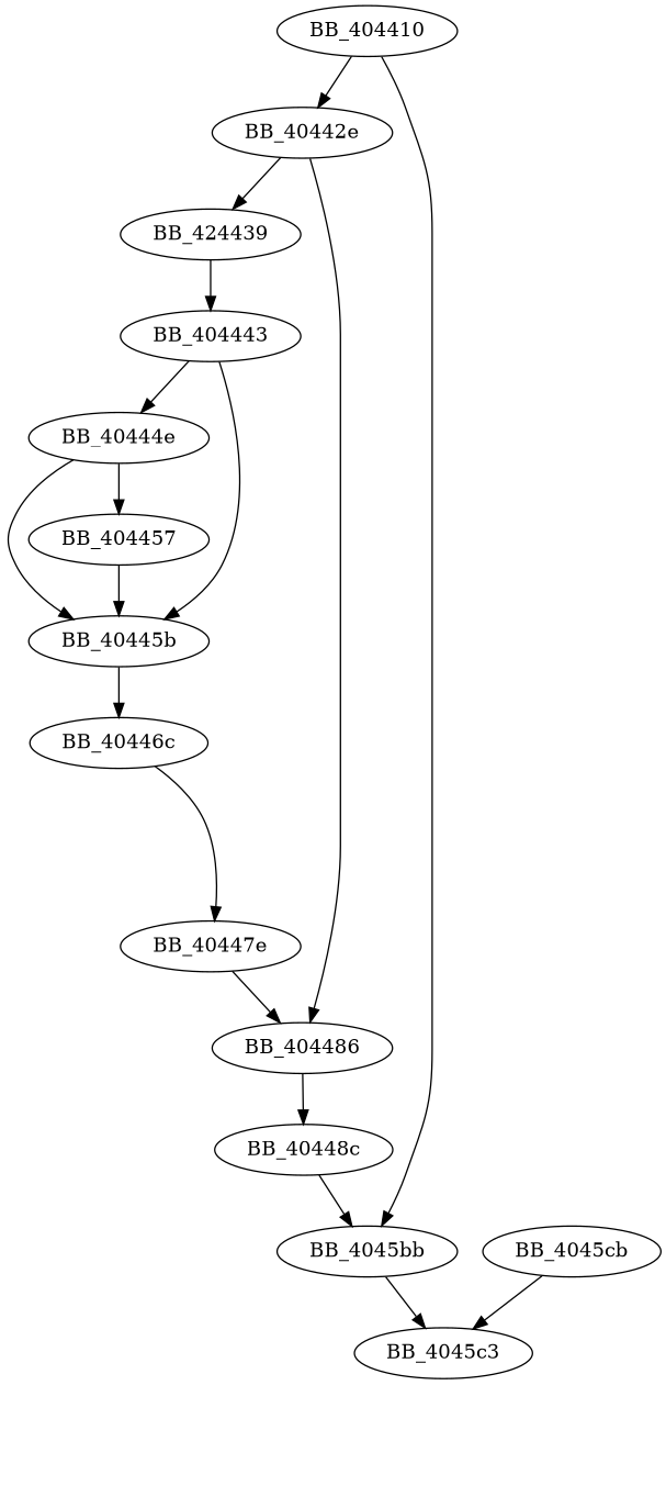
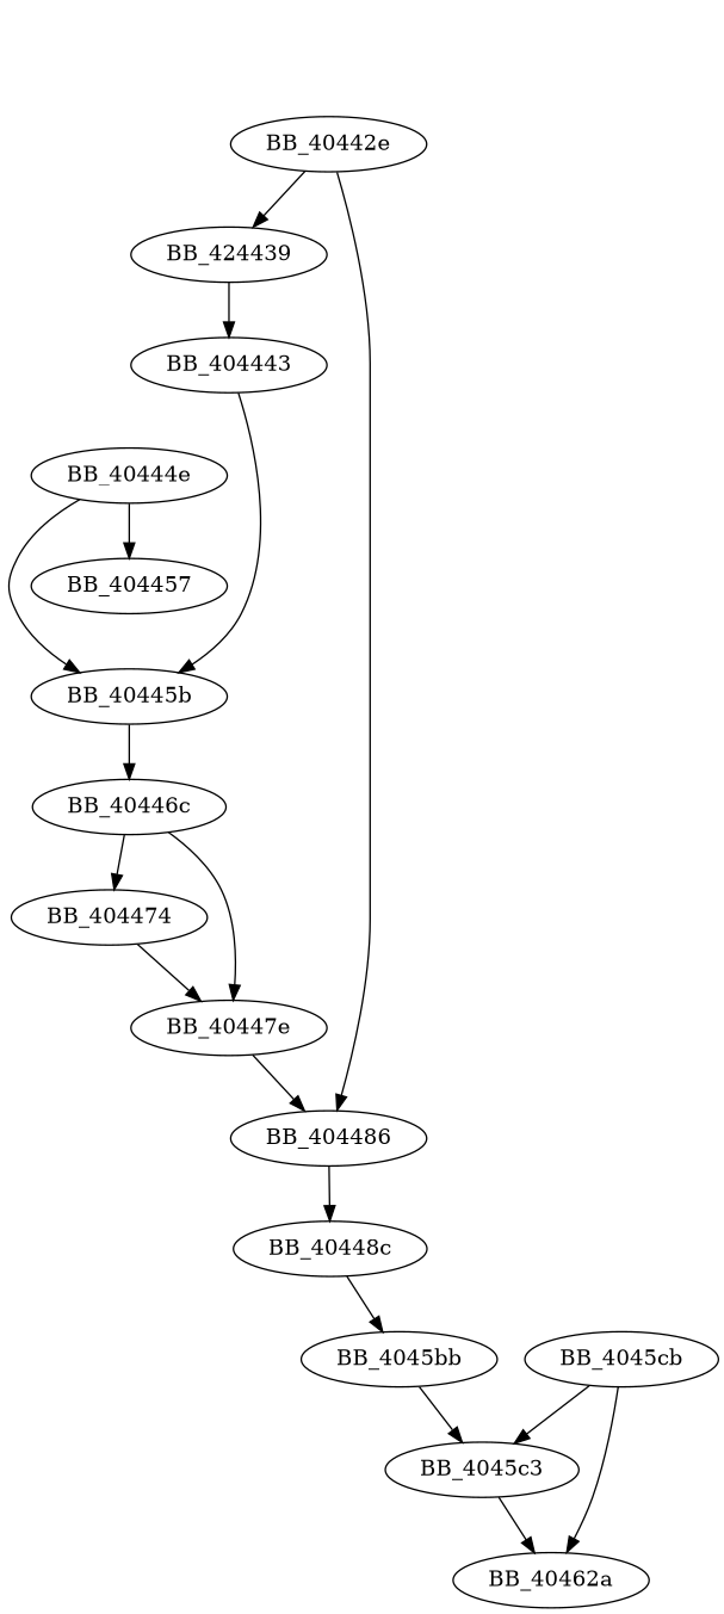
  digraph {
-   BB_404410
    BB_40442e
    BB_4045bb
    n4 [label=BB_424439]
    BB_404486
    BB_4045c3
    BB_404443
    BB_40448c
+   BB_40462a
    BB_40444e
    BB_40445b
    BB_404457
    BB_40446c
+   BB_404474
    BB_40447e
    BB_4045cb
-   BB_404410 -> BB_40442e
-   BB_404410 -> BB_4045bb
    BB_40442e -> n4
    BB_40442e -> BB_404486
    BB_4045bb -> BB_4045c3
    n4 -> BB_404443
    BB_404486 -> BB_40448c
-   BB_404443 -> BB_40444e
+   BB_4045c3 -> BB_40462a
    BB_404443 -> BB_40445b
    BB_40448c -> BB_4045bb
    BB_40444e -> BB_40445b
    BB_40444e -> BB_404457
    BB_40445b -> BB_40446c
-   BB_404457 -> BB_40445b
+   BB_40446c -> BB_404474
    BB_40446c -> BB_40447e
+   BB_404474 -> BB_40447e
    BB_40447e -> BB_404486
    BB_4045cb -> BB_4045c3
+   BB_4045cb -> BB_40462a
  }
